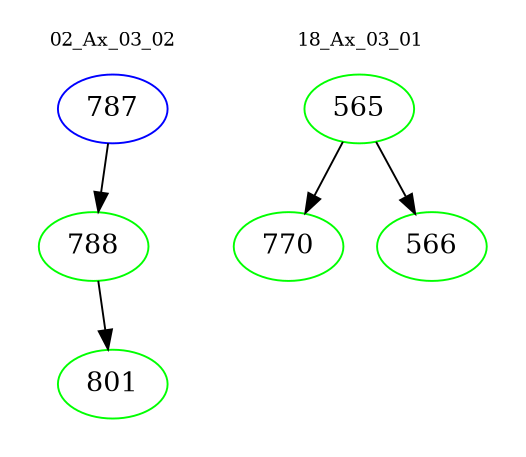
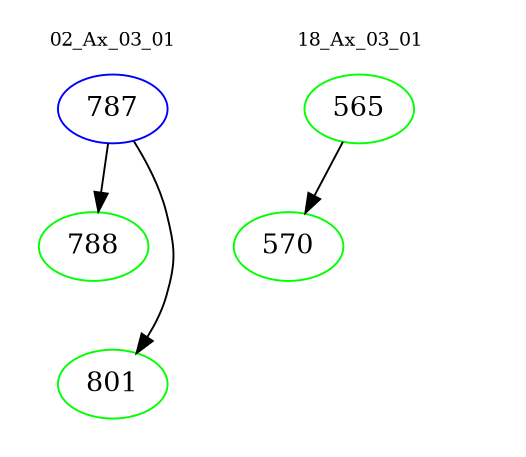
  digraph {
    node [color=green]
    edge [color=black]
    n1 [color=blue label=787]
    n2 [label=788]
    n3 [label=801]
    n4 [label=565]
-   n5 [label=770]
-   n6 [label=566]
+   n5 [label=570]
    subgraph cluster_1 {
      color=white
      fontsize=10
-     label="02_Ax_03_02"
+     label="02_Ax_03_01"
      n1
      n2
      n3
    }
    subgraph cluster_2 {
      color=white
      fontsize=10
      label="18_Ax_03_01"
      n4
      n5
-     n6
    }
    n1 -> n2
-   n2 -> n3
+   n1 -> n3
    n4 -> n5
-   n4 -> n6
  }
